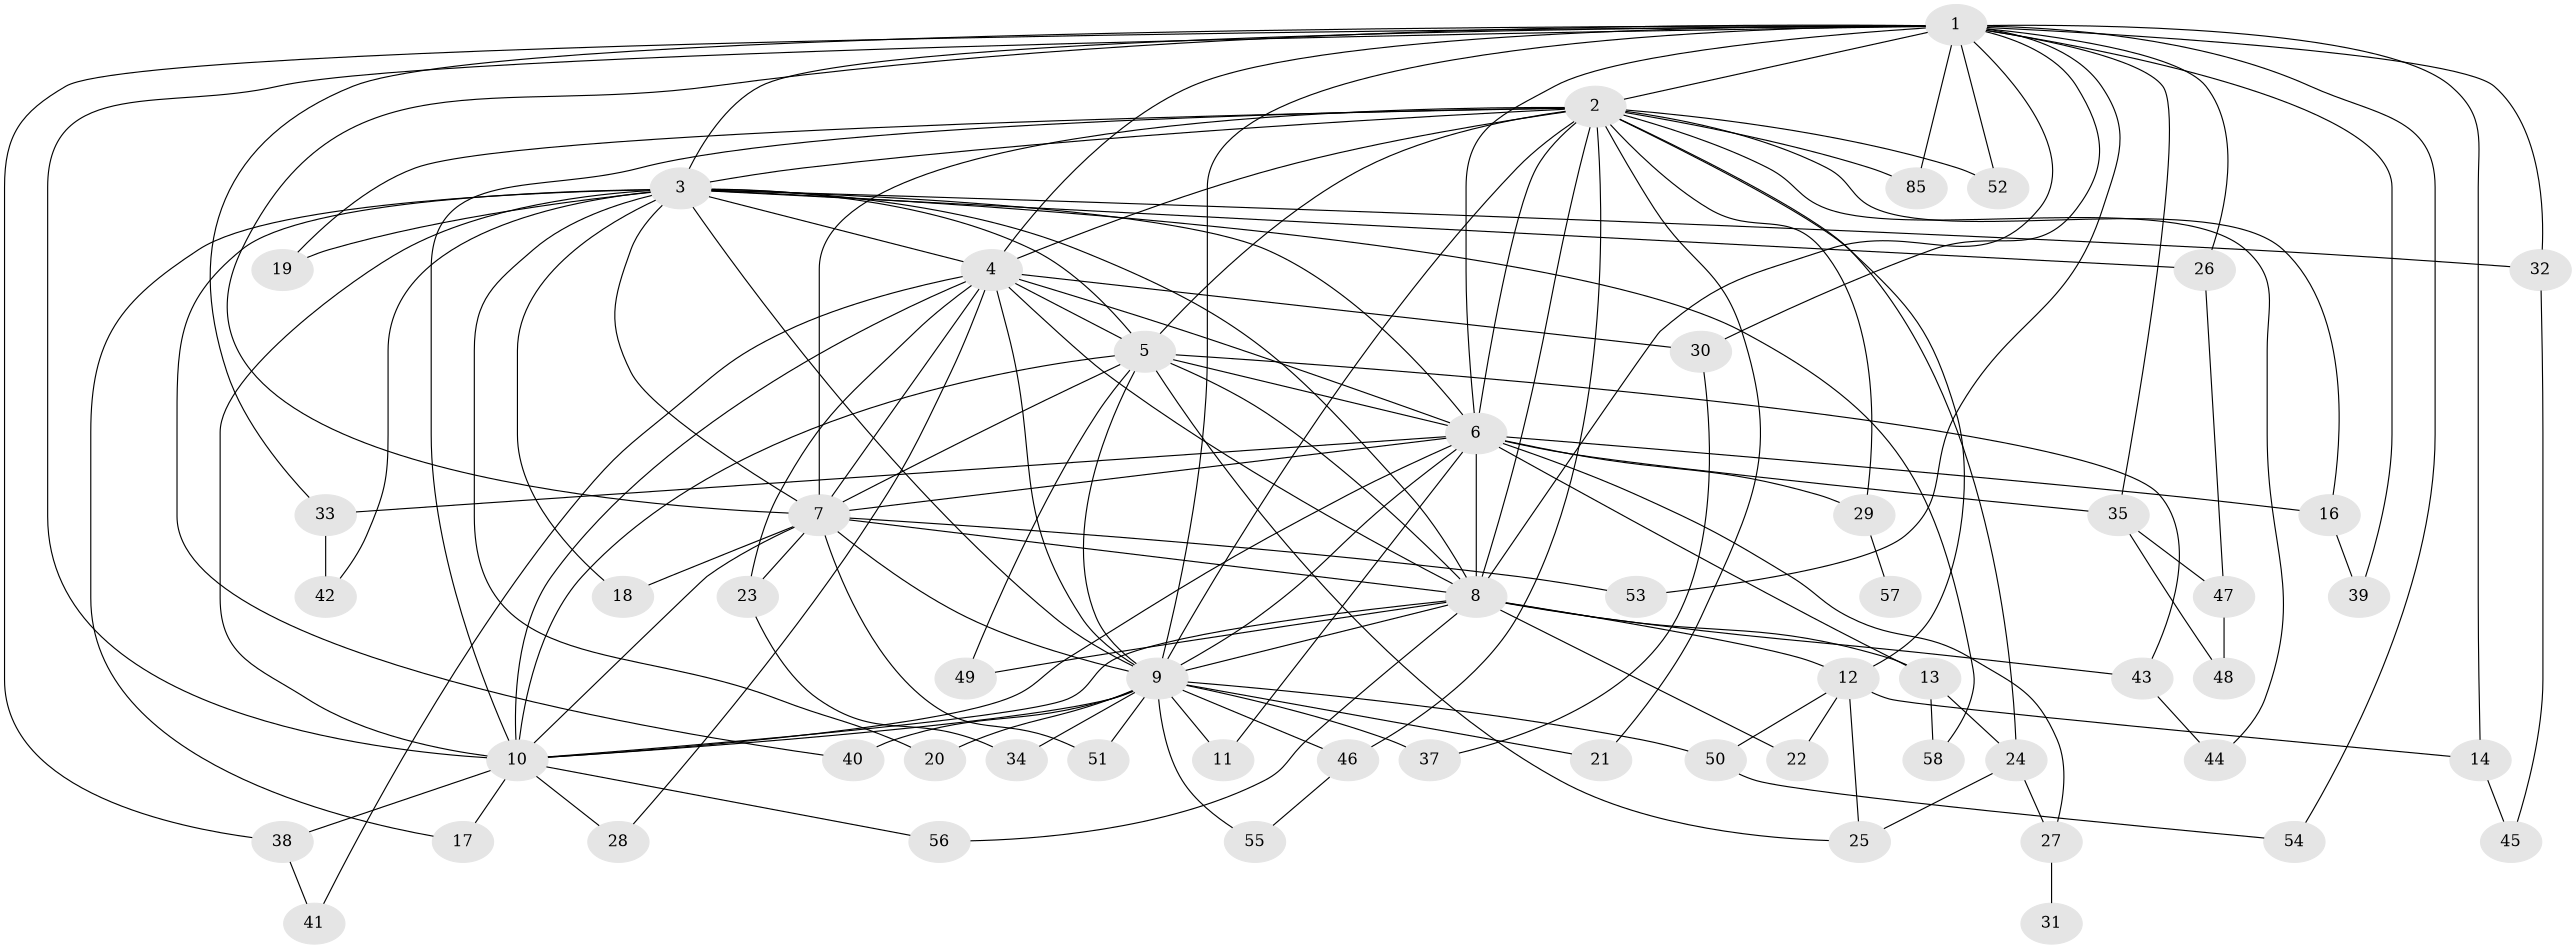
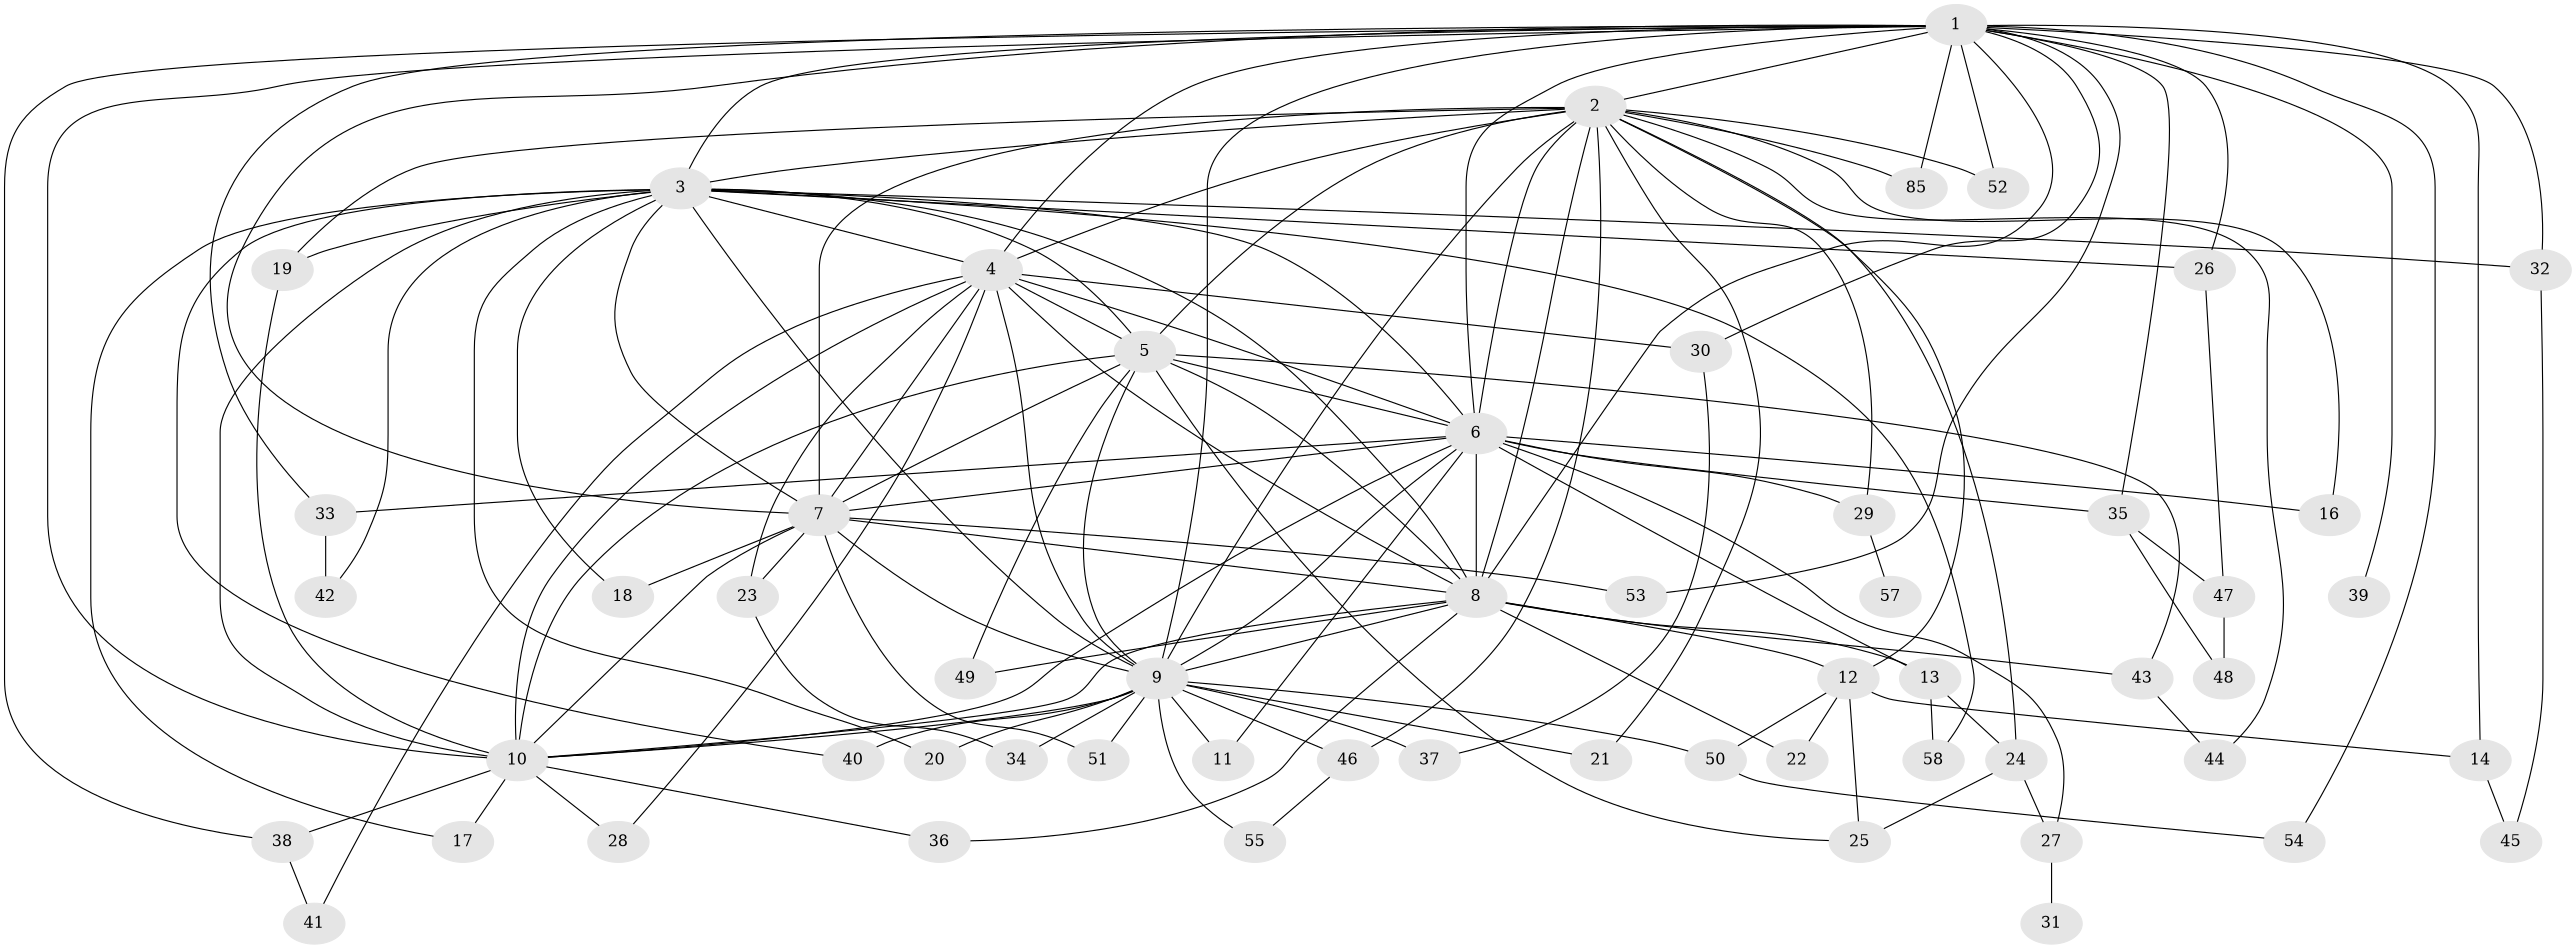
  graph {
    node [color=gray90 style=filled]
    1
    2
    3
    4
    6
    7
    8
    9
    10
    14
    n11 [label=85]
    26
    30
    32
    33
    35
    38
    39
    52
    53
    54
    5
    12
    16
    19
    21
    24
    29
    44
    46
    17
    18
    20
    40
    42
    58
    23
    28
    41
    25
    43
    49
    11
    13
    27
    51
    22
-   56
+   56 [label=36]
    34
    37
    50
    55
    45
    47
    48
    57
    31
    1 -- 2
    1 -- 3
    1 -- 4
    1 -- 6
    1 -- 7
    1 -- 8
    1 -- 9
    1 -- 10
    1 -- 14
    1 -- n11
    1 -- 26
    1 -- 30
    1 -- 32
    1 -- 33
    1 -- 35
    1 -- 38
    1 -- 39
    1 -- 52
    1 -- 53
    1 -- 54
    2 -- 3
    2 -- 4
    2 -- 6
    2 -- 7
    2 -- 8
    2 -- 9
-   2 -- 10
+   19 -- 10
    2 -- n11
    2 -- 52
    2 -- 5
    2 -- 12
    2 -- 16
    2 -- 19
    2 -- 21
    2 -- 24
    2 -- 29
    2 -- 44
    2 -- 46
    3 -- 4
    3 -- 6
    3 -- 7
    3 -- 8
    3 -- 9
    3 -- 10
    3 -- 26
    3 -- 32
    3 -- 5
    3 -- 19
    3 -- 17
    3 -- 18
    3 -- 20
    3 -- 40
    3 -- 42
    3 -- 58
    4 -- 6
    4 -- 7
    4 -- 8
    4 -- 9
    4 -- 10
    4 -- 30
    4 -- 5
    4 -- 23
    4 -- 28
    4 -- 41
    6 -- 7
    6 -- 8
    6 -- 9
    6 -- 10
    6 -- 33
    6 -- 35
    6 -- 16
    6 -- 29
    6 -- 11
    6 -- 13
    6 -- 27
    7 -- 8
    7 -- 9
    7 -- 10
    7 -- 53
    7 -- 18
    7 -- 23
    7 -- 51
    8 -- 9
    8 -- 10
    8 -- 12
    8 -- 43
    8 -- 49
    8 -- 13
    8 -- 22
    8 -- 56
    9 -- 10
    9 -- 21
    9 -- 46
    9 -- 20
    9 -- 40
    9 -- 11
    9 -- 51
    9 -- 34
    9 -- 37
    9 -- 50
    9 -- 55
    10 -- 38
    10 -- 17
    10 -- 28
    10 -- 56
    14 -- 45
    26 -- 47
    30 -- 37
    32 -- 45
    33 -- 42
    35 -- 47
    35 -- 48
    38 -- 41
    5 -- 6
    5 -- 7
    5 -- 8
    5 -- 9
    5 -- 10
    5 -- 25
    5 -- 43
    5 -- 49
    12 -- 14
    12 -- 25
    12 -- 22
    12 -- 50
-   16 -- 39
    24 -- 25
    24 -- 27
    29 -- 57
    46 -- 55
    23 -- 34
    43 -- 44
    13 -- 24
    13 -- 58
    27 -- 31
    50 -- 54
    47 -- 48
  }
